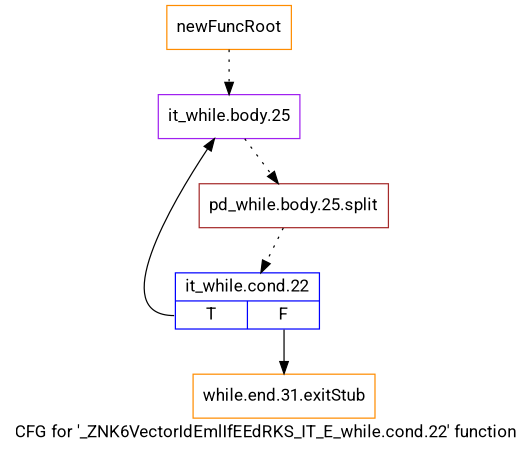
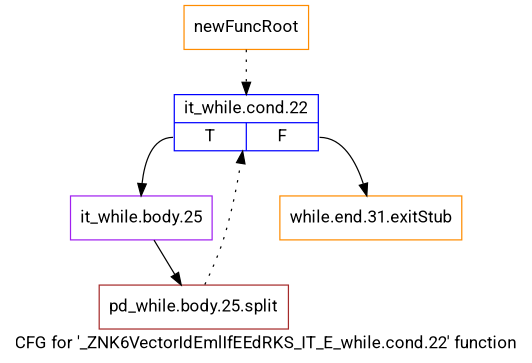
  digraph {
    fontname=Roboto
    label="CFG for '_ZNK6VectorIdEmlIfEEdRKS_IT_E_while.cond.22' function"
    node [color=darkorange fontname=Roboto shape=record]
    edge [fontname=Roboto style=solid]
    n1 [label="{newFuncRoot}"]
    n2 [color=blue label="{it_while.cond.22|{<s0>T|<s1>F}}"]
    n3 [label="{while.end.31.exitStub}"]
    n4 [color=purple label="{it_while.body.25}"]
    n5 [color=brown label="{pd_while.body.25.split}"]
-   n1 -> n4 [style=dotted]
+   n1 -> n2 [style=dotted]
    n2 -> n3 [tailport=s1]
    n2 -> n4 [tailport=s0]
-   n4 -> n5 [style=dotted]
+   n4 -> n5
    n5 -> n2 [style=dotted]
  }
